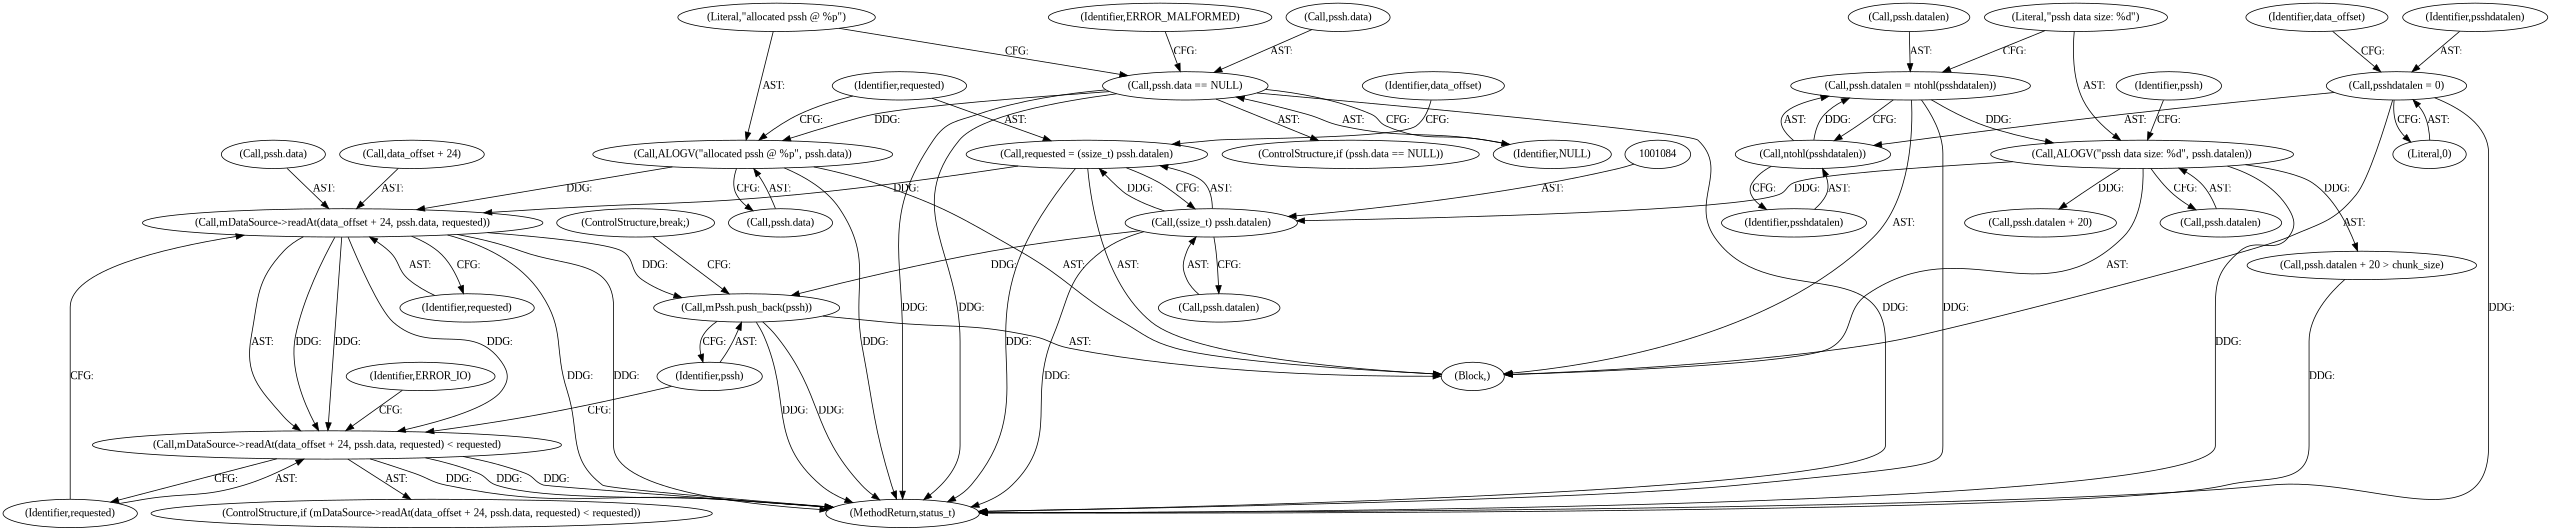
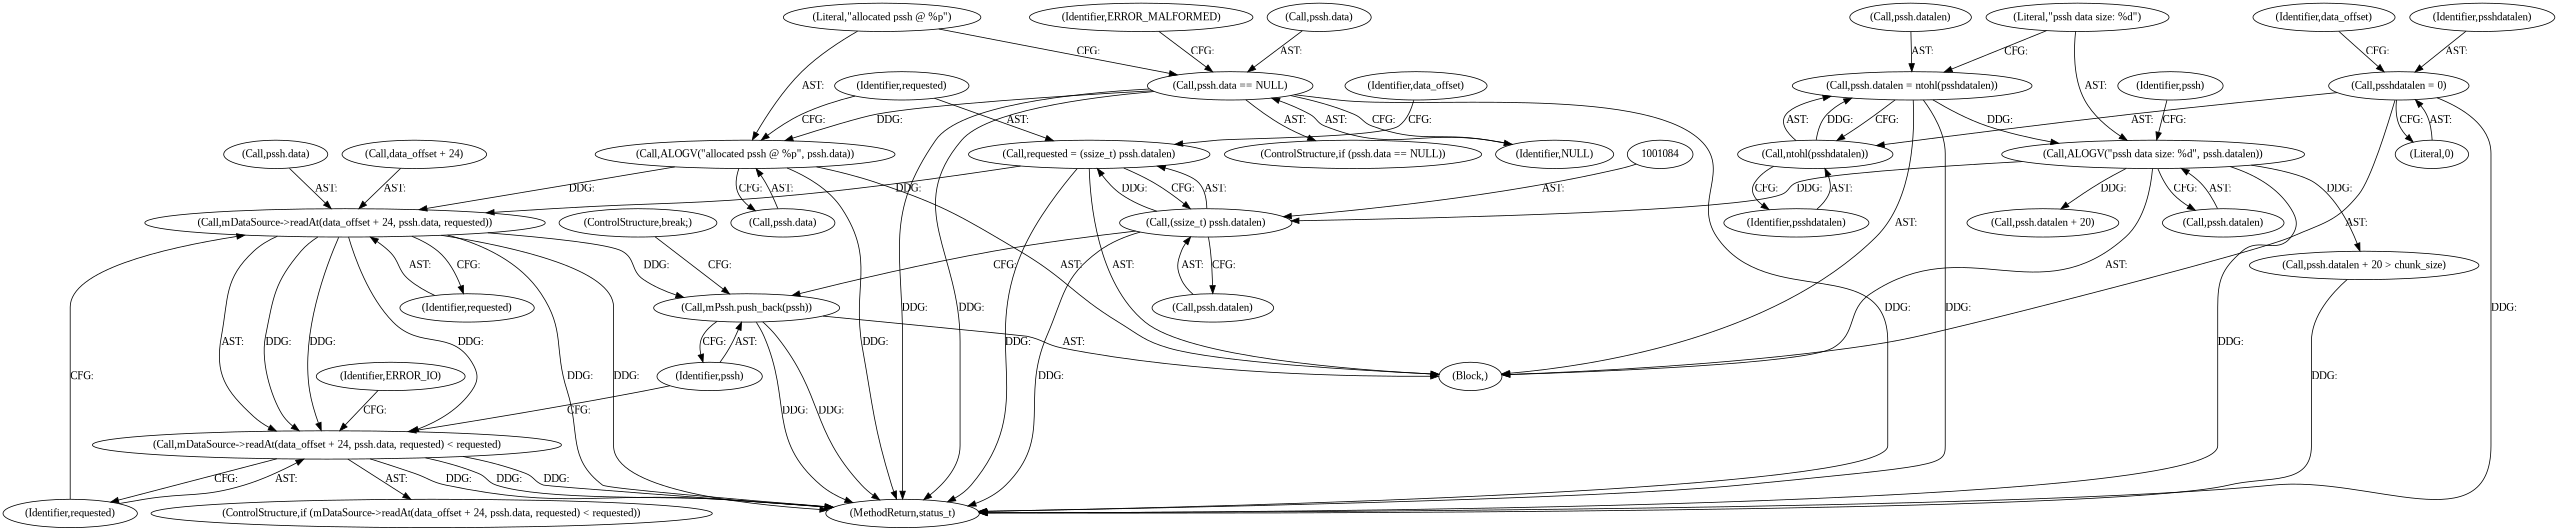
  digraph {
    fontname="Liberation Serif"
    node [fontname="Liberation Serif"]
    edge [fontname="Liberation Serif"]
    n1 [label="(Call,mDataSource->readAt(data_offset + 24, pssh.data, requested))"]
    n2 [label="(Call,mDataSource->readAt(data_offset + 24, pssh.data, requested) < requested)"]
    n3 [label="(Call,mPssh.push_back(pssh))"]
    n4 [label="(MethodReturn,status_t)"]
    n5 [label="(Identifier,requested)"]
    n6 [label="(Identifier,requested)"]
    n7 [label="(ControlStructure,if (mDataSource->readAt(data_offset + 24, pssh.data, requested) < requested))"]
    n8 [label="(Block,)"]
    n9 [label="(Identifier,pssh)"]
    n10 [label="(Call,ALOGV(\"allocated pssh @ %p\", pssh.data))"]
    n11 [label="(Call,pssh.data)"]
    n12 [label="(Call,pssh.data == NULL)"]
    n13 [label="(ControlStructure,if (pssh.data == NULL))"]
    n14 [label="(Identifier,NULL)"]
    n15 [label="(Call,requested = (ssize_t) pssh.datalen)"]
    n16 [label="(Call,(ssize_t) pssh.datalen)"]
    n17 [label="(Call,pssh.datalen)"]
    n18 [label="(Call,ALOGV(\"pssh data size: %d\", pssh.datalen))"]
    n19 [label="(Call,pssh.datalen)"]
    n20 [label="(Call,pssh.datalen + 20)"]
    n21 [label="(Call,pssh.datalen + 20 > chunk_size)"]
    n22 [label="(Call,pssh.datalen = ntohl(psshdatalen))"]
    n23 [label="(Call,ntohl(psshdatalen))"]
    n24 [label="(Identifier,psshdatalen)"]
    n25 [label="(Call,psshdatalen = 0)"]
    n26 [label="(Literal,0)"]
    n27 [label="(Identifier,psshdatalen)"]
    n28 [label="(Identifier,pssh)"]
    n29 [label="(Literal,\"allocated pssh @ %p\")"]
    n30 [label="(Identifier,requested)"]
    n31 [label="(ControlStructure,break;)"]
    n32 [label="(Identifier,ERROR_MALFORMED)"]
    n33 [label="(Identifier,data_offset)"]
    n34 [label="(Call,pssh.datalen)"]
    n35 [label="(Call,pssh.data)"]
    n36 [label="(Call,pssh.data)"]
    n37 [label="(Literal,\"pssh data size: %d\")"]
    n38 [label="(Call,data_offset + 24)"]
    n39 [label="(Identifier,data_offset)"]
    n40 [label="(Identifier,ERROR_IO)"]
    1001084
    n1 -> n2 [label="AST: "]
    n1 -> n2 [label="DDG: "]
    n1 -> n2 [label="DDG: "]
    n1 -> n2 [label="DDG: "]
    n1 -> n3 [label="DDG: "]
    n1 -> n4 [label="DDG: "]
    n1 -> n4 [label="DDG: "]
    n1 -> n5 [label="CFG: "]
    n2 -> n4 [label="DDG: "]
    n2 -> n4 [label="DDG: "]
    n2 -> n4 [label="DDG: "]
    n2 -> n6 [label="CFG: "]
    n2 -> n7 [label="AST: "]
    n3 -> n4 [label="DDG: "]
    n3 -> n4 [label="DDG: "]
    n3 -> n8 [label="AST: "]
    n3 -> n9 [label="CFG: "]
    n5 -> n1 [label="AST: "]
    n6 -> n1 [label="CFG: "]
    n6 -> n2 [label="AST: "]
    n9 -> n2 [label="CFG: "]
    n9 -> n3 [label="AST: "]
    n10 -> n1 [label="DDG: "]
    n10 -> n4 [label="DDG: "]
    n10 -> n8 [label="AST: "]
    n10 -> n11 [label="CFG: "]
    n11 -> n10 [label="AST: "]
    n12 -> n4 [label="DDG: "]
    n12 -> n4 [label="DDG: "]
    n12 -> n4 [label="DDG: "]
    n12 -> n10 [label="DDG: "]
    n12 -> n13 [label="AST: "]
    n12 -> n14 [label="CFG: "]
    n14 -> n12 [label="AST: "]
    n15 -> n1 [label="DDG: "]
    n15 -> n4 [label="DDG: "]
    n15 -> n8 [label="AST: "]
    n15 -> n16 [label="CFG: "]
-   n16 -> n3 [label="DDG: "]
+   n16 -> n3 [label="CFG: "]
    n16 -> n4 [label="DDG: "]
    n16 -> n15 [label="AST: "]
    n16 -> n15 [label="DDG: "]
    n16 -> n17 [label="CFG: "]
    n17 -> n16 [label="AST: "]
    n18 -> n4 [label="DDG: "]
    n18 -> n8 [label="AST: "]
    n18 -> n16 [label="DDG: "]
    n18 -> n19 [label="CFG: "]
    n18 -> n20 [label="DDG: "]
    n18 -> n21 [label="DDG: "]
    n19 -> n18 [label="AST: "]
    n21 -> n4 [label="DDG: "]
    n22 -> n4 [label="DDG: "]
    n22 -> n8 [label="AST: "]
    n22 -> n18 [label="DDG: "]
    n22 -> n23 [label="CFG: "]
    n23 -> n22 [label="AST: "]
    n23 -> n22 [label="DDG: "]
    n23 -> n24 [label="CFG: "]
    n24 -> n23 [label="AST: "]
    n25 -> n4 [label="DDG: "]
    n25 -> n8 [label="AST: "]
    n25 -> n23 [label="AST: "]
    n25 -> n26 [label="CFG: "]
    n26 -> n25 [label="AST: "]
    n27 -> n25 [label="AST: "]
    n28 -> n18 [label="CFG: "]
    n29 -> n10 [label="AST: "]
    n29 -> n12 [label="CFG: "]
    n30 -> n10 [label="CFG: "]
    n30 -> n15 [label="AST: "]
    n31 -> n3 [label="CFG: "]
    n32 -> n12 [label="CFG: "]
    n33 -> n25 [label="CFG: "]
    n34 -> n22 [label="AST: "]
    n35 -> n1 [label="AST: "]
    n36 -> n12 [label="AST: "]
    n37 -> n18 [label="AST: "]
    n37 -> n22 [label="CFG: "]
    n38 -> n1 [label="AST: "]
    n39 -> n15 [label="CFG: "]
    n40 -> n2 [label="CFG: "]
    1001084 -> n16 [label="AST: "]
  }
